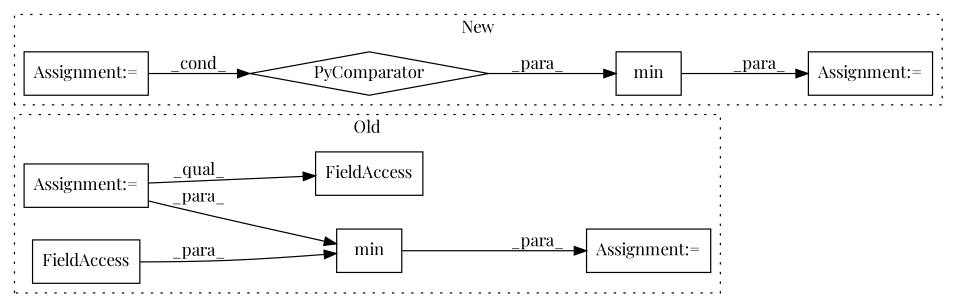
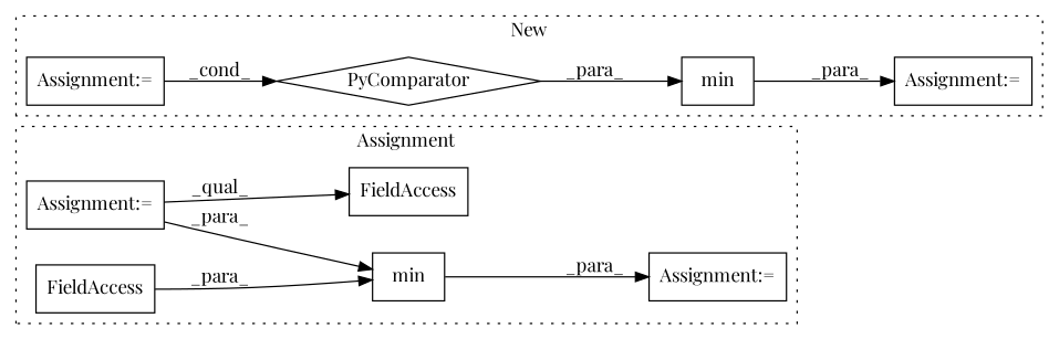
  digraph {
    rankdir=LR
    fontname="Playfair Display"
    node [a=7 l=1 s=4510 shape=box fontname="Playfair Display"]
    edge [fontname="Playfair Display"]
    n1 [a=32 l="4,1" label=min s="3839,3872"]
    n2 [label="Assignment:=" s=3838]
    n3 [label="Assignment:=" s=3664]
    n4 [a=22 l=20 label=FieldAccess s=3733]
    n5 [a=22 l=14 label=FieldAccess s=3858]
    n6 [a=32 l="15,-5" label=min s="4421,4543"]
    n7 [label="Assignment:=" s=4420]
    n8 [l=25 label="Assignment:="]
    n9 [a=113 l=25 label=PyComparator shape=diamond]
    subgraph cluster_1 {
-     label=Old
+     label=Assignment
      style=dotted
      n1
      n2
      n3
      n4
      n5
    }
    subgraph cluster_2 {
      label=New
      style=dotted
      n6
      n7
      n8
      n9
    }
    n1 -> n2 [label=_para_]
    n3 -> n1 [label=_para_]
    n3 -> n4 [label=_qual_]
    n5 -> n1 [label=_para_]
    n6 -> n7 [label=_para_]
    n8 -> n9 [label=_cond_]
    n9 -> n6 [label=_para_]
  }
